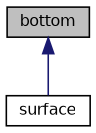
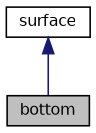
  digraph {
    node [color=black fontname=Helvetica fontsize=10 shape=record style=filled]
    n1 [fillcolor=grey75 fontcolor=black height=0.2 label=bottom width=0.4]
    n2 [fillcolor=white height=0.2 label=surface width=0.4]
-   n1 -> n2 [color=midnightblue dir=back fontname=Helvetica fontsize=10 labelfontname=Helvetica labelfontsize=10 style=solid]
+   n2 -> n1 [color=midnightblue dir=back fontname=Helvetica fontsize=10 labelfontname=Helvetica labelfontsize=10 style=solid]
  }
